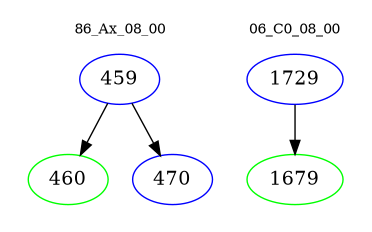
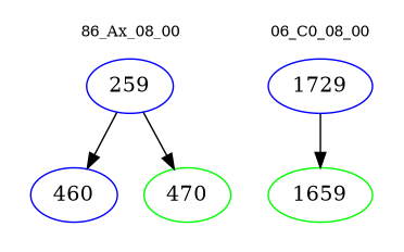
  digraph {
    node [color=blue]
    edge [color=black]
-   n1 [label=459]
-   n2 [color=green label=460]
-   n3 [label=470]
+   n1 [label=259]
+   n2 [label=460]
+   n3 [color=green label=470]
    n4 [label=1729]
-   n5 [color=green label=1679]
+   n5 [color=green label=1659]
    subgraph cluster_1 {
      color=white
      fontsize=10
      label="86_Ax_08_00"
      n1
      n2
      n3
    }
    subgraph cluster_2 {
      color=white
      fontsize=10
      label="06_C0_08_00"
      n4
      n5
    }
    n1 -> n2
    n1 -> n3
    n4 -> n5
  }
